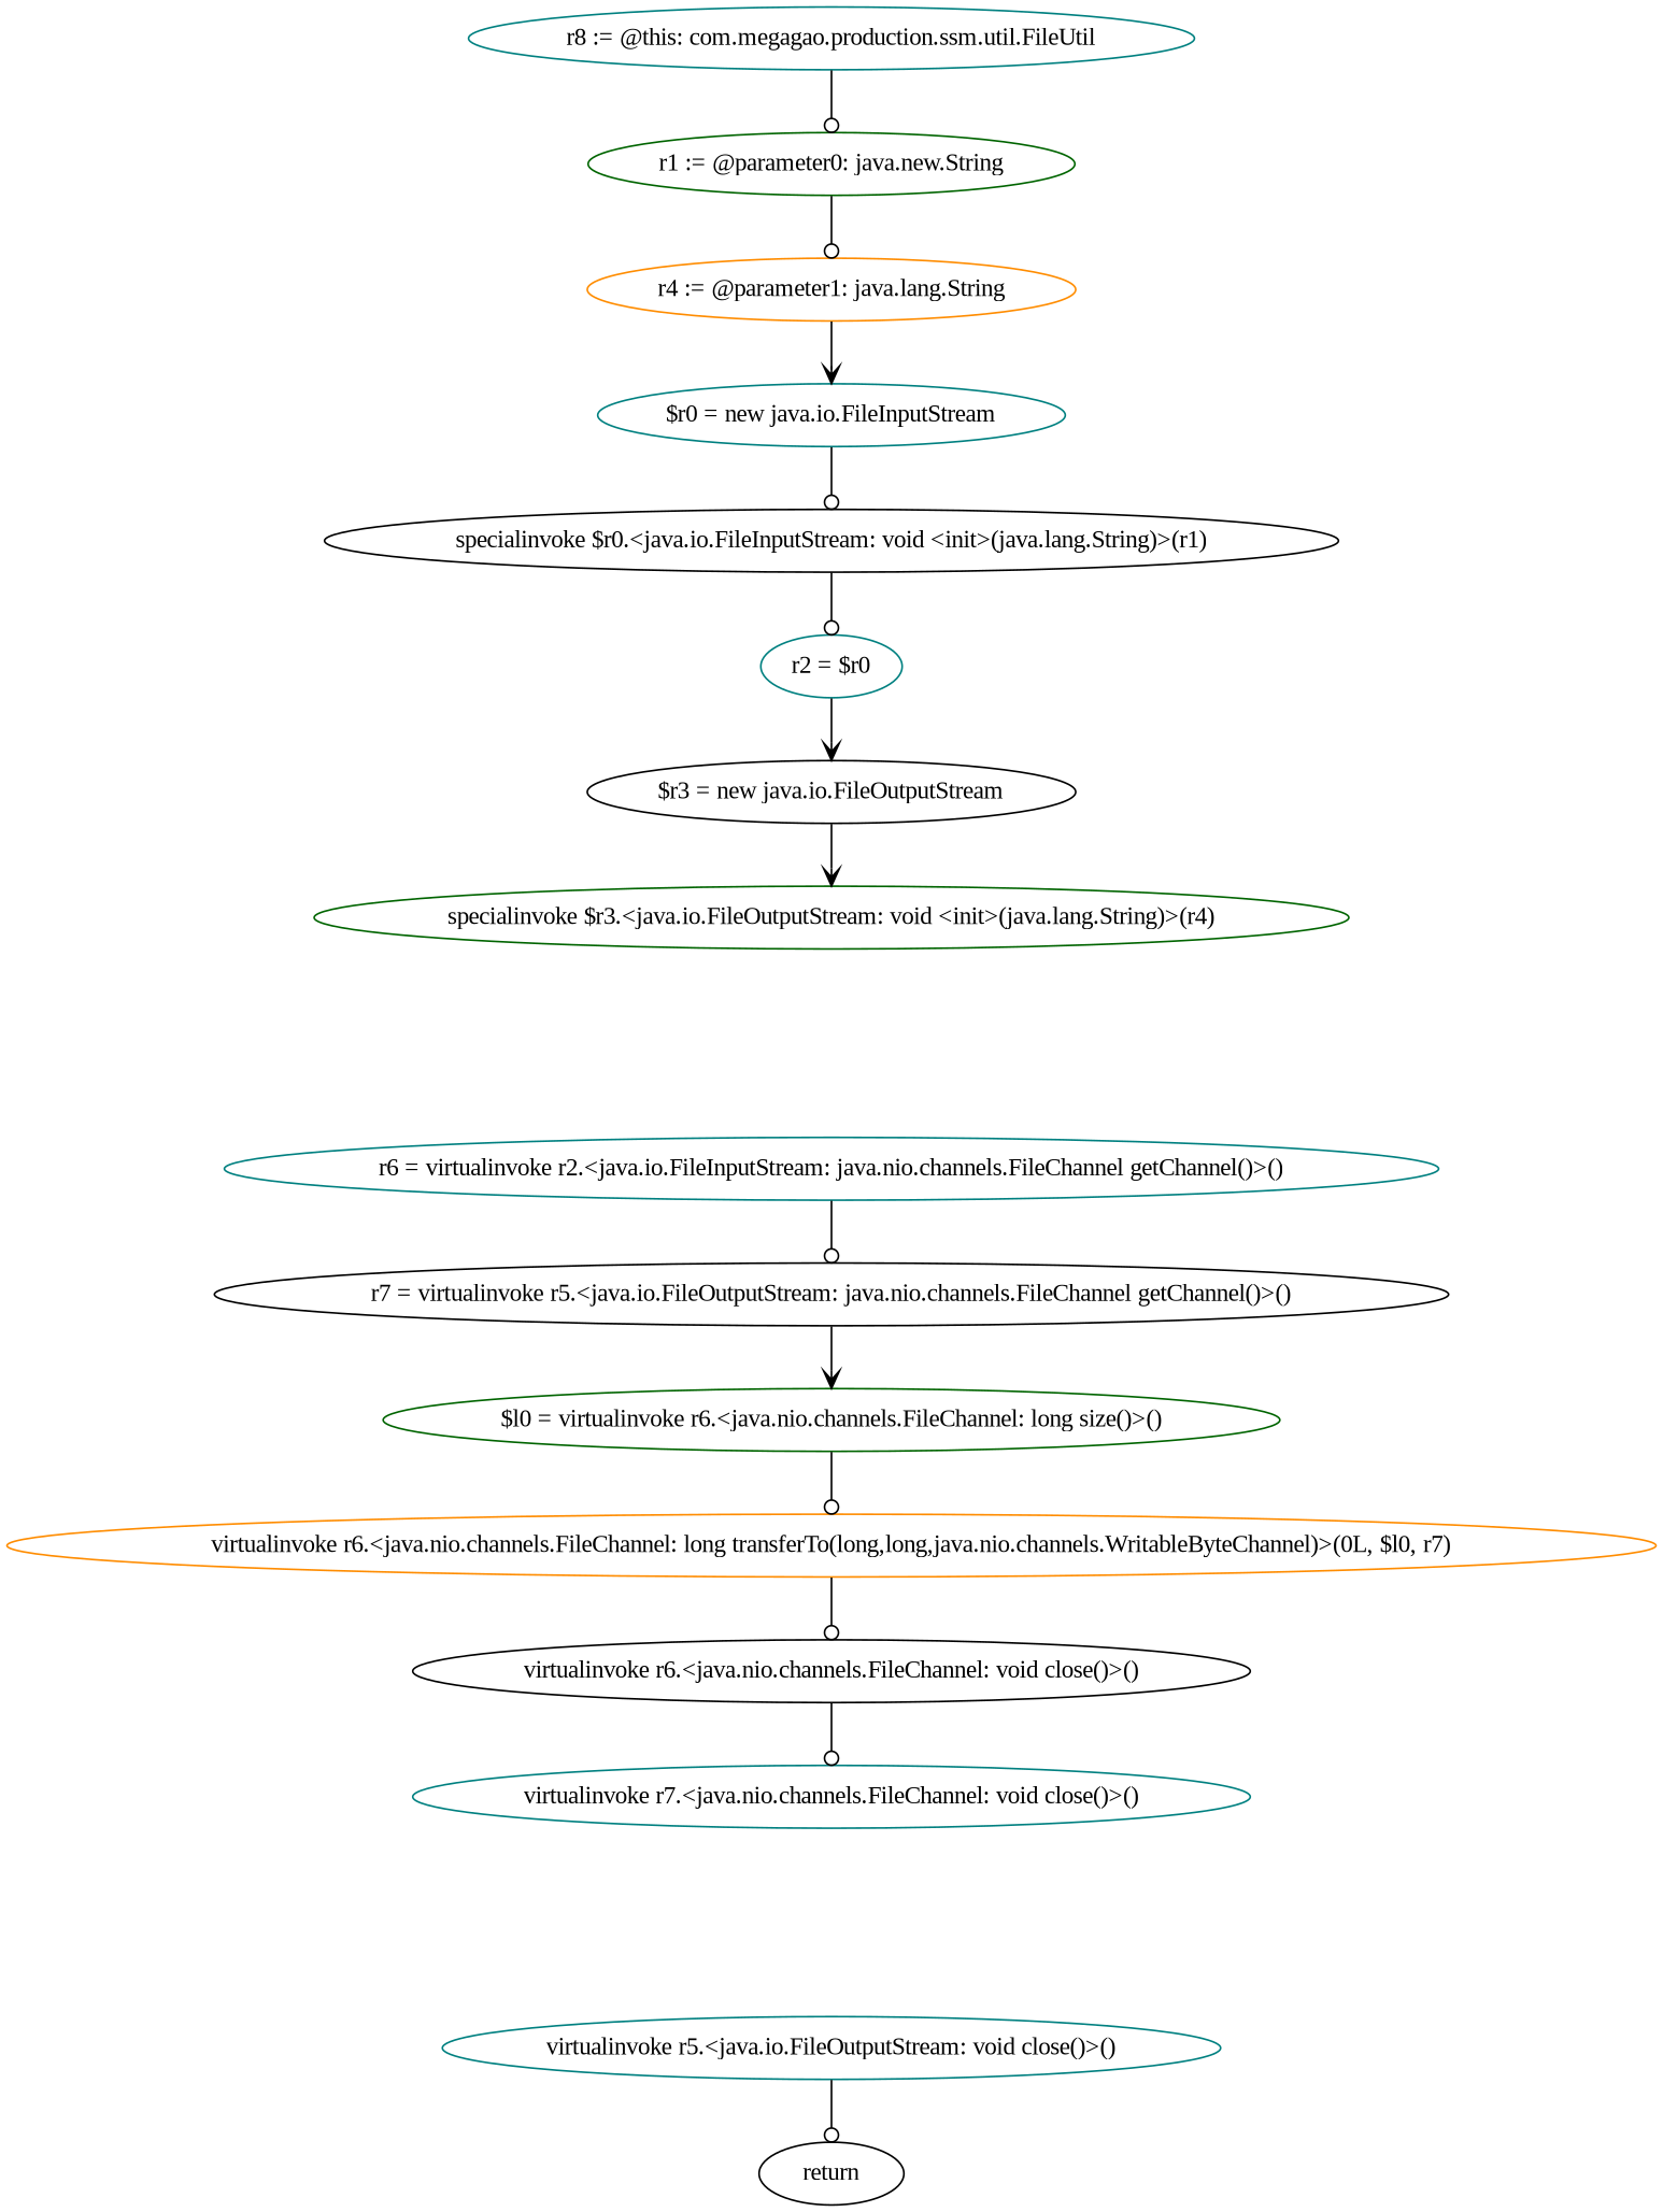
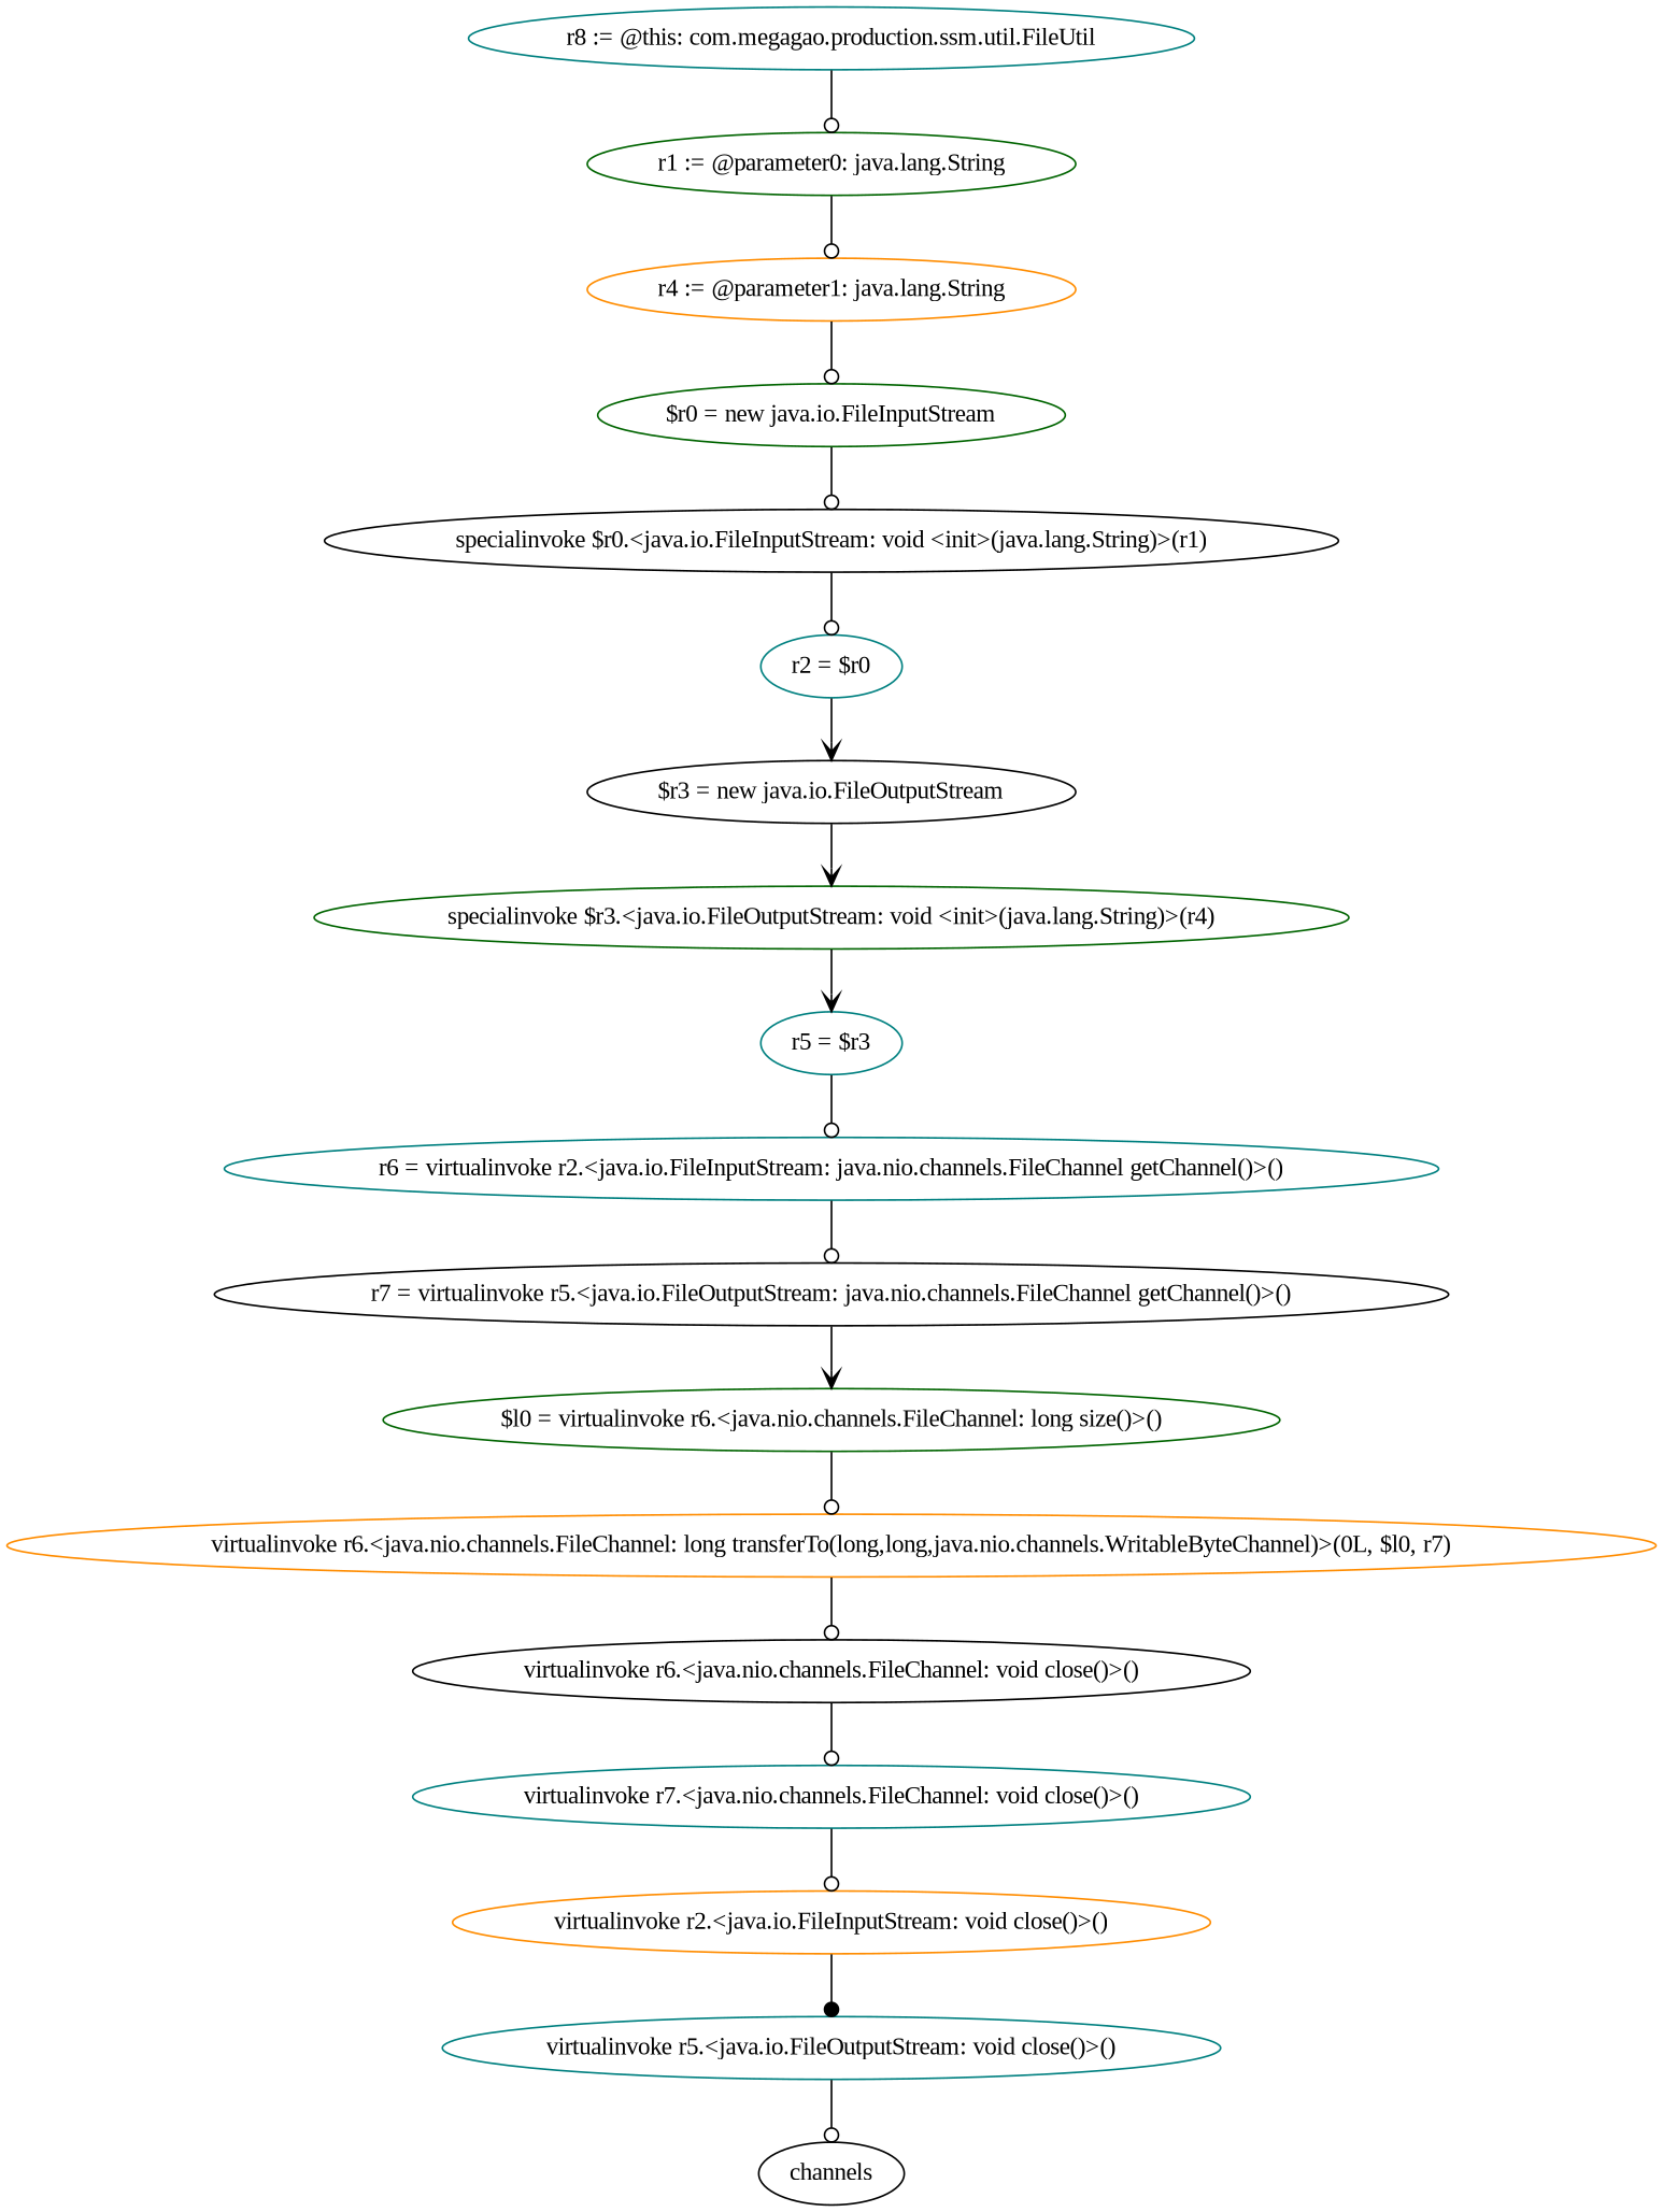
  digraph {
    fontname="Liberation Serif"
    node [color=teal fontname="Liberation Serif"]
    edge [arrowhead=odot fontname="Liberation Serif"]
    "r8 := @this: com.megagao.production.ssm.util.FileUtil"
-   "r1 := @parameter0: java.lang.String" [color=darkgreen label="r1 := @parameter0: java.new.String"]
+   "r1 := @parameter0: java.lang.String" [color=darkgreen]
    "r4 := @parameter1: java.lang.String" [color=darkorange]
-   "$r0 = new java.io.FileInputStream"
+   "$r0 = new java.io.FileInputStream" [color=darkgreen]
    "specialinvoke $r0.<java.io.FileInputStream: void <init>(java.lang.String)>(r1)" [color=black]
    "r2 = $r0"
    "$r3 = new java.io.FileOutputStream" [color=black]
    "specialinvoke $r3.<java.io.FileOutputStream: void <init>(java.lang.String)>(r4)" [color=darkgreen]
+   "r5 = $r3"
    "r6 = virtualinvoke r2.<java.io.FileInputStream: java.nio.channels.FileChannel getChannel()>()"
    "r7 = virtualinvoke r5.<java.io.FileOutputStream: java.nio.channels.FileChannel getChannel()>()" [color=black]
    "$l0 = virtualinvoke r6.<java.nio.channels.FileChannel: long size()>()" [color=darkgreen]
    "virtualinvoke r6.<java.nio.channels.FileChannel: long transferTo(long,long,java.nio.channels.WritableByteChannel)>(0L, $l0, r7)" [color=darkorange]
    "virtualinvoke r6.<java.nio.channels.FileChannel: void close()>()" [color=black]
    "virtualinvoke r7.<java.nio.channels.FileChannel: void close()>()"
+   "virtualinvoke r2.<java.io.FileInputStream: void close()>()" [color=darkorange]
    "virtualinvoke r5.<java.io.FileOutputStream: void close()>()"
-   return [color=black]
+   return [color=black label=channels]
    "r8 := @this: com.megagao.production.ssm.util.FileUtil" -> "r1 := @parameter0: java.lang.String"
    "r1 := @parameter0: java.lang.String" -> "r4 := @parameter1: java.lang.String"
-   "r4 := @parameter1: java.lang.String" -> "$r0 = new java.io.FileInputStream" [arrowhead=vee]
+   "r4 := @parameter1: java.lang.String" -> "$r0 = new java.io.FileInputStream"
    "$r0 = new java.io.FileInputStream" -> "specialinvoke $r0.<java.io.FileInputStream: void <init>(java.lang.String)>(r1)"
    "specialinvoke $r0.<java.io.FileInputStream: void <init>(java.lang.String)>(r1)" -> "r2 = $r0"
    "r2 = $r0" -> "$r3 = new java.io.FileOutputStream" [arrowhead=vee]
    "$r3 = new java.io.FileOutputStream" -> "specialinvoke $r3.<java.io.FileOutputStream: void <init>(java.lang.String)>(r4)" [arrowhead=vee]
+   "specialinvoke $r3.<java.io.FileOutputStream: void <init>(java.lang.String)>(r4)" -> "r5 = $r3" [arrowhead=vee]
+   "r5 = $r3" -> "r6 = virtualinvoke r2.<java.io.FileInputStream: java.nio.channels.FileChannel getChannel()>()"
    "r6 = virtualinvoke r2.<java.io.FileInputStream: java.nio.channels.FileChannel getChannel()>()" -> "r7 = virtualinvoke r5.<java.io.FileOutputStream: java.nio.channels.FileChannel getChannel()>()"
    "r7 = virtualinvoke r5.<java.io.FileOutputStream: java.nio.channels.FileChannel getChannel()>()" -> "$l0 = virtualinvoke r6.<java.nio.channels.FileChannel: long size()>()" [arrowhead=vee]
    "$l0 = virtualinvoke r6.<java.nio.channels.FileChannel: long size()>()" -> "virtualinvoke r6.<java.nio.channels.FileChannel: long transferTo(long,long,java.nio.channels.WritableByteChannel)>(0L, $l0, r7)"
    "virtualinvoke r6.<java.nio.channels.FileChannel: long transferTo(long,long,java.nio.channels.WritableByteChannel)>(0L, $l0, r7)" -> "virtualinvoke r6.<java.nio.channels.FileChannel: void close()>()"
    "virtualinvoke r6.<java.nio.channels.FileChannel: void close()>()" -> "virtualinvoke r7.<java.nio.channels.FileChannel: void close()>()"
+   "virtualinvoke r7.<java.nio.channels.FileChannel: void close()>()" -> "virtualinvoke r2.<java.io.FileInputStream: void close()>()"
+   "virtualinvoke r2.<java.io.FileInputStream: void close()>()" -> "virtualinvoke r5.<java.io.FileOutputStream: void close()>()" [arrowhead=dot]
    "virtualinvoke r5.<java.io.FileOutputStream: void close()>()" -> return
  }
